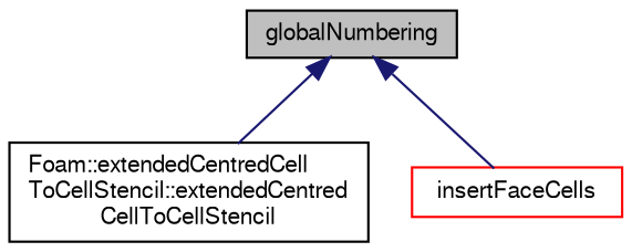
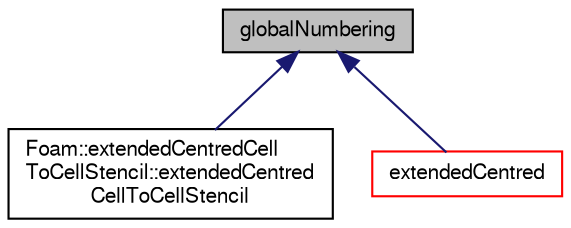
  digraph {
    rankdir=TB
    node [color=black fontname=FreeSans fontsize=10 shape=record]
    edge [color=midnightblue dir=back fontname=FreeSans fontsize=10 labelfontname=FreeSans labelfontsize=10 style=solid]
    n1 [fillcolor=grey75 fontcolor=black height=0.2 label=globalNumbering style=filled width=0.4]
    n2 [height=0.2 label="Foam::extendedCentredCell\lToCellStencil::extendedCentred\lCellToCellStencil" width=0.4]
-   n3 [color=red height=0.2 label=insertFaceCells width=0.4]
+   n3 [color=red height=0.2 label=extendedCentred width=0.4]
    n1 -> n2
    n1 -> n3
  }
